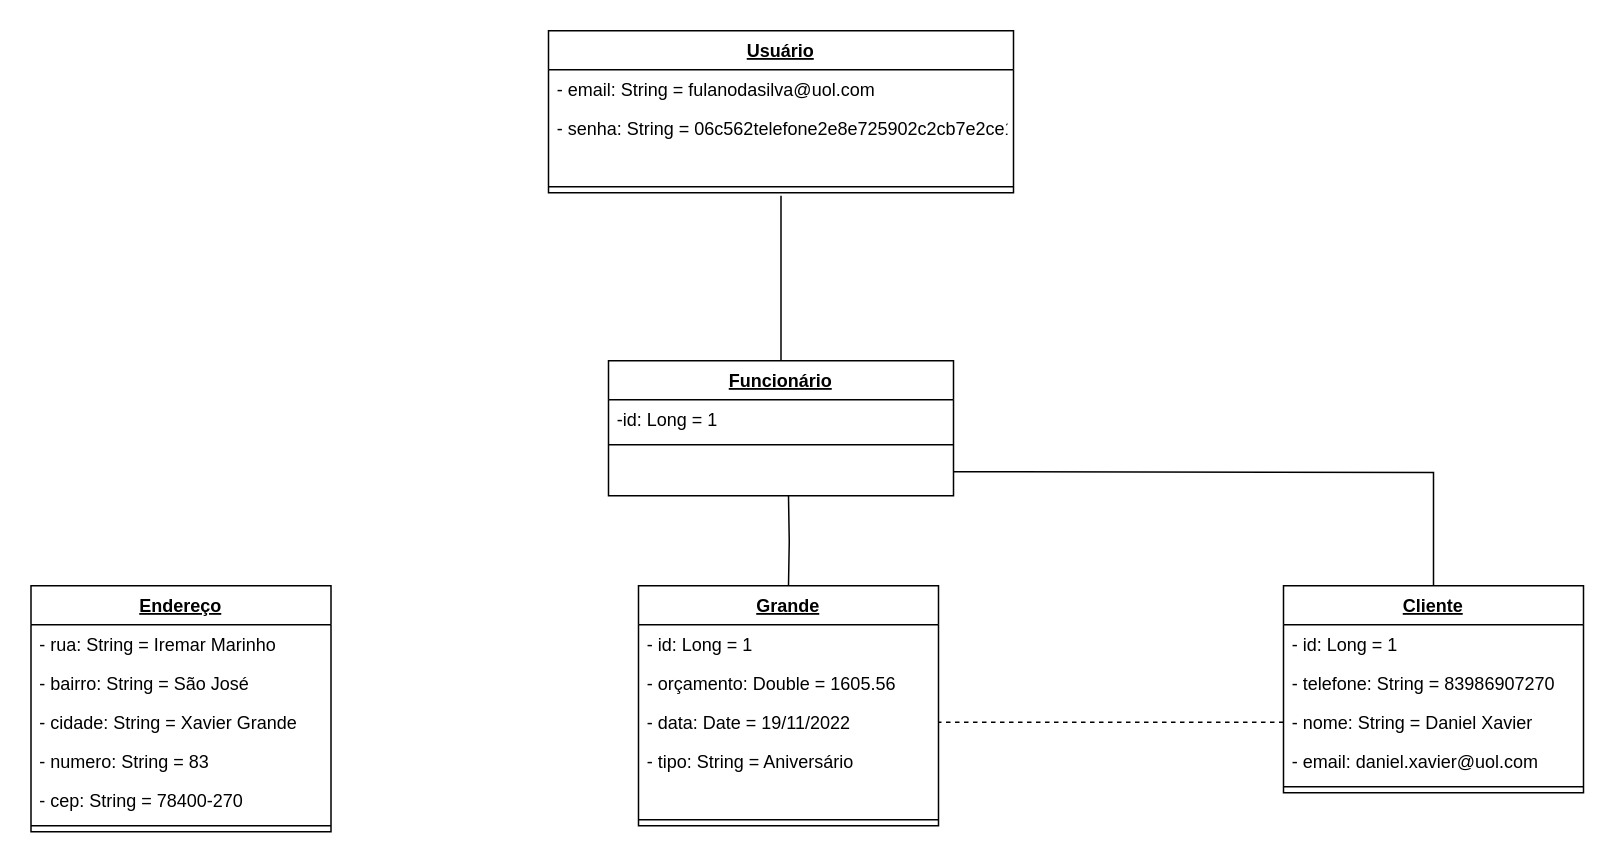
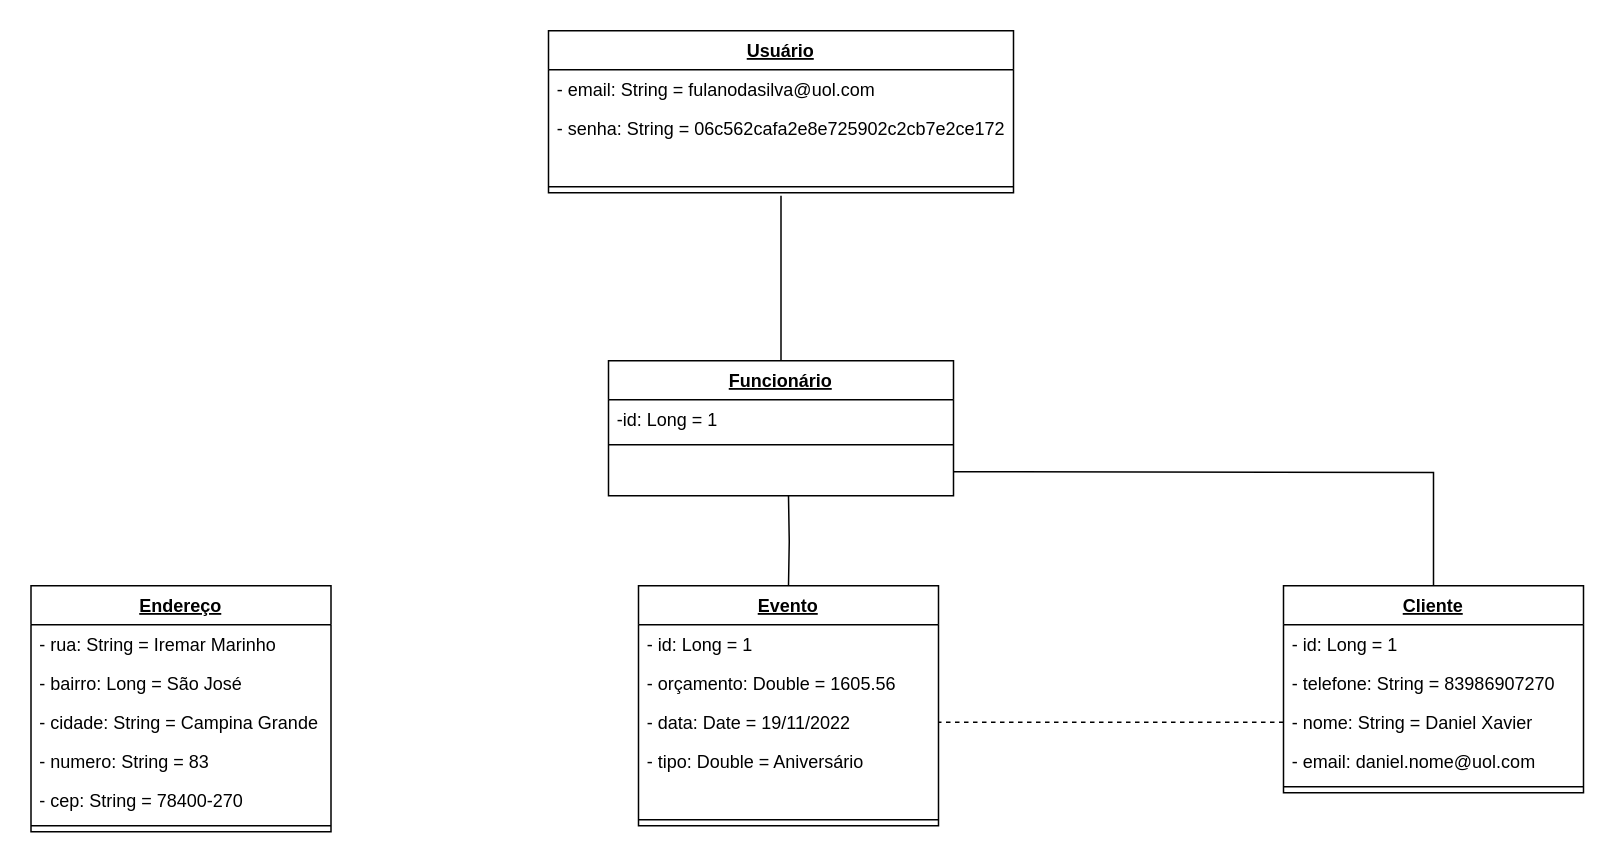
  <mxCell id="0" />
  <mxCell id="1" parent="0" />
  <mxCell id="2" value="Usuário" style="swimlane;fontStyle=5;align=center;verticalAlign=top;childLayout=stackLayout;horizontal=1;startSize=26;horizontalStack=0;resizeParent=1;resizeParentMax=0;resizeLast=0;collapsible=1;marginBottom=0;" vertex="1" parent="1"><mxGeometry x="365" y="20" width="310" height="108" as="geometry"><mxRectangle x="290" y="240" width="350" height="160" as="alternateBounds" /></mxGeometry></mxCell>
  <mxCell id="3" value="- email: String = fulanodasilva@uol.com" style="text;strokeColor=none;fillColor=none;align=left;verticalAlign=top;spacingLeft=4;spacingRight=4;overflow=hidden;rotatable=0;points=[[0,0.5],[1,0.5]];portConstraint=eastwest;" vertex="1" parent="2"><mxGeometry y="26" width="310" height="26" as="geometry" /></mxCell>
- <mxCell id="4" value="- senha: String = 06c562telefone2e8e725902c2cb7e2ce172" style="text;strokeColor=none;fillColor=none;align=left;verticalAlign=top;spacingLeft=4;spacingRight=4;overflow=hidden;rotatable=0;points=[[0,0.5],[1,0.5]];portConstraint=eastwest;" vertex="1" parent="2"><mxGeometry y="52" width="310" height="48" as="geometry" /></mxCell>
+ <mxCell id="4" value="- senha: String = 06c562cafa2e8e725902c2cb7e2ce172" style="text;strokeColor=none;fillColor=none;align=left;verticalAlign=top;spacingLeft=4;spacingRight=4;overflow=hidden;rotatable=0;points=[[0,0.5],[1,0.5]];portConstraint=eastwest;" vertex="1" parent="2"><mxGeometry y="52" width="310" height="48" as="geometry" /></mxCell>
  <mxCell id="5" value="" style="line;strokeWidth=1;fillColor=none;align=left;verticalAlign=middle;spacingTop=-1;spacingLeft=3;spacingRight=3;rotatable=0;labelPosition=right;points=[];portConstraint=eastwest;" vertex="1" parent="2"><mxGeometry y="100" width="310" height="8" as="geometry" /></mxCell>
  <mxCell id="6" style="edgeStyle=orthogonalEdgeStyle;rounded=0;orthogonalLoop=1;jettySize=auto;html=1;exitX=0.5;exitY=1;exitDx=0;exitDy=0;endArrow=none;endFill=0;" edge="1" parent="1" target="7"><mxGeometry relative="1" as="geometry"><mxPoint x="525" y="330" as="sourcePoint" /></mxGeometry></mxCell>
- <mxCell id="7" value="Grande" style="swimlane;fontStyle=5;align=center;verticalAlign=top;childLayout=stackLayout;horizontal=1;startSize=26;horizontalStack=0;resizeParent=1;resizeParentMax=0;resizeLast=0;collapsible=1;marginBottom=0;" vertex="1" parent="1"><mxGeometry x="425" y="390" width="200" height="160" as="geometry"><mxRectangle x="290" y="240" width="350" height="160" as="alternateBounds" /></mxGeometry></mxCell>
+ <mxCell id="7" value="Evento" style="swimlane;fontStyle=5;align=center;verticalAlign=top;childLayout=stackLayout;horizontal=1;startSize=26;horizontalStack=0;resizeParent=1;resizeParentMax=0;resizeLast=0;collapsible=1;marginBottom=0;" vertex="1" parent="1"><mxGeometry x="425" y="390" width="200" height="160" as="geometry"><mxRectangle x="290" y="240" width="350" height="160" as="alternateBounds" /></mxGeometry></mxCell>
  <mxCell id="8" value="- id: Long = 1" style="text;strokeColor=none;fillColor=none;align=left;verticalAlign=top;spacingLeft=4;spacingRight=4;overflow=hidden;rotatable=0;points=[[0,0.5],[1,0.5]];portConstraint=eastwest;" vertex="1" parent="7"><mxGeometry y="26" width="200" height="26" as="geometry" /></mxCell>
  <mxCell id="9" value="- orçamento: Double = 1605.56" style="text;strokeColor=none;fillColor=none;align=left;verticalAlign=top;spacingLeft=4;spacingRight=4;overflow=hidden;rotatable=0;points=[[0,0.5],[1,0.5]];portConstraint=eastwest;" vertex="1" parent="7"><mxGeometry y="52" width="200" height="26" as="geometry" /></mxCell>
  <mxCell id="10" value="- data: Date = 19/11/2022&#10;" style="text;strokeColor=none;fillColor=none;align=left;verticalAlign=top;spacingLeft=4;spacingRight=4;overflow=hidden;rotatable=0;points=[[0,0.5],[1,0.5]];portConstraint=eastwest;" vertex="1" parent="7"><mxGeometry y="78" width="200" height="26" as="geometry" /></mxCell>
- <mxCell id="11" value="- tipo: String = Aniversário" style="text;strokeColor=none;fillColor=none;align=left;verticalAlign=top;spacingLeft=4;spacingRight=4;overflow=hidden;rotatable=0;points=[[0,0.5],[1,0.5]];portConstraint=eastwest;" vertex="1" parent="7"><mxGeometry y="104" width="200" height="48" as="geometry" /></mxCell>
+ <mxCell id="11" value="- tipo: Double = Aniversário" style="text;strokeColor=none;fillColor=none;align=left;verticalAlign=top;spacingLeft=4;spacingRight=4;overflow=hidden;rotatable=0;points=[[0,0.5],[1,0.5]];portConstraint=eastwest;" vertex="1" parent="7"><mxGeometry y="104" width="200" height="48" as="geometry" /></mxCell>
  <mxCell id="12" value="" style="line;strokeWidth=1;fillColor=none;align=left;verticalAlign=middle;spacingTop=-1;spacingLeft=3;spacingRight=3;rotatable=0;labelPosition=right;points=[];portConstraint=eastwest;" vertex="1" parent="7"><mxGeometry y="152" width="200" height="8" as="geometry" /></mxCell>
  <mxCell id="13" value="Endereço" style="swimlane;fontStyle=5;align=center;verticalAlign=top;childLayout=stackLayout;horizontal=1;startSize=26;horizontalStack=0;resizeParent=1;resizeParentMax=0;resizeLast=0;collapsible=1;marginBottom=0;" vertex="1" parent="1"><mxGeometry x="20" y="390" width="200" height="164" as="geometry"><mxRectangle x="290" y="240" width="350" height="160" as="alternateBounds" /></mxGeometry></mxCell>
  <mxCell id="14" value="- rua: String = Iremar Marinho" style="text;strokeColor=none;fillColor=none;align=left;verticalAlign=top;spacingLeft=4;spacingRight=4;overflow=hidden;rotatable=0;points=[[0,0.5],[1,0.5]];portConstraint=eastwest;" vertex="1" parent="13"><mxGeometry y="26" width="200" height="26" as="geometry" /></mxCell>
- <mxCell id="15" value="- bairro: String = São José" style="text;strokeColor=none;fillColor=none;align=left;verticalAlign=top;spacingLeft=4;spacingRight=4;overflow=hidden;rotatable=0;points=[[0,0.5],[1,0.5]];portConstraint=eastwest;" vertex="1" parent="13"><mxGeometry y="52" width="200" height="26" as="geometry" /></mxCell>
- <mxCell id="16" value="- cidade: String = Xavier Grande" style="text;strokeColor=none;fillColor=none;align=left;verticalAlign=top;spacingLeft=4;spacingRight=4;overflow=hidden;rotatable=0;points=[[0,0.5],[1,0.5]];portConstraint=eastwest;" vertex="1" parent="13"><mxGeometry y="78" width="200" height="26" as="geometry" /></mxCell>
+ <mxCell id="15" value="- bairro: Long = São José" style="text;strokeColor=none;fillColor=none;align=left;verticalAlign=top;spacingLeft=4;spacingRight=4;overflow=hidden;rotatable=0;points=[[0,0.5],[1,0.5]];portConstraint=eastwest;" vertex="1" parent="13"><mxGeometry y="52" width="200" height="26" as="geometry" /></mxCell>
+ <mxCell id="16" value="- cidade: String = Campina Grande" style="text;strokeColor=none;fillColor=none;align=left;verticalAlign=top;spacingLeft=4;spacingRight=4;overflow=hidden;rotatable=0;points=[[0,0.5],[1,0.5]];portConstraint=eastwest;" vertex="1" parent="13"><mxGeometry y="78" width="200" height="26" as="geometry" /></mxCell>
  <mxCell id="17" value="- numero: String = 83" style="text;strokeColor=none;fillColor=none;align=left;verticalAlign=top;spacingLeft=4;spacingRight=4;overflow=hidden;rotatable=0;points=[[0,0.5],[1,0.5]];portConstraint=eastwest;" vertex="1" parent="13"><mxGeometry y="104" width="200" height="26" as="geometry" /></mxCell>
  <mxCell id="18" value="- cep: String = 78400-270" style="text;strokeColor=none;fillColor=none;align=left;verticalAlign=top;spacingLeft=4;spacingRight=4;overflow=hidden;rotatable=0;points=[[0,0.5],[1,0.5]];portConstraint=eastwest;" vertex="1" parent="13"><mxGeometry y="130" width="200" height="26" as="geometry" /></mxCell>
  <mxCell id="19" value="" style="line;strokeWidth=1;fillColor=none;align=left;verticalAlign=middle;spacingTop=-1;spacingLeft=3;spacingRight=3;rotatable=0;labelPosition=right;points=[];portConstraint=eastwest;" vertex="1" parent="13"><mxGeometry y="156" width="200" height="8" as="geometry" /></mxCell>
  <mxCell id="20" value="Cliente" style="swimlane;fontStyle=5;align=center;verticalAlign=top;childLayout=stackLayout;horizontal=1;startSize=26;horizontalStack=0;resizeParent=1;resizeParentMax=0;resizeLast=0;collapsible=1;marginBottom=0;" vertex="1" parent="1"><mxGeometry x="855" y="390" width="200" height="138" as="geometry"><mxRectangle x="290" y="240" width="350" height="160" as="alternateBounds" /></mxGeometry></mxCell>
  <mxCell id="21" value="- id: Long = 1" style="text;strokeColor=none;fillColor=none;align=left;verticalAlign=top;spacingLeft=4;spacingRight=4;overflow=hidden;rotatable=0;points=[[0,0.5],[1,0.5]];portConstraint=eastwest;" vertex="1" parent="20"><mxGeometry y="26" width="200" height="26" as="geometry" /></mxCell>
  <mxCell id="22" value="- telefone: String = 83986907270" style="text;strokeColor=none;fillColor=none;align=left;verticalAlign=top;spacingLeft=4;spacingRight=4;overflow=hidden;rotatable=0;points=[[0,0.5],[1,0.5]];portConstraint=eastwest;" vertex="1" parent="20"><mxGeometry y="52" width="200" height="26" as="geometry" /></mxCell>
  <mxCell id="23" value="- nome: String = Daniel Xavier" style="text;strokeColor=none;fillColor=none;align=left;verticalAlign=top;spacingLeft=4;spacingRight=4;overflow=hidden;rotatable=0;points=[[0,0.5],[1,0.5]];portConstraint=eastwest;" vertex="1" parent="20"><mxGeometry y="78" width="200" height="26" as="geometry" /></mxCell>
- <mxCell id="24" value="- email: daniel.xavier@uol.com" style="text;strokeColor=none;fillColor=none;align=left;verticalAlign=top;spacingLeft=4;spacingRight=4;overflow=hidden;rotatable=0;points=[[0,0.5],[1,0.5]];portConstraint=eastwest;" vertex="1" parent="20"><mxGeometry y="104" width="200" height="26" as="geometry" /></mxCell>
+ <mxCell id="24" value="- email: daniel.nome@uol.com" style="text;strokeColor=none;fillColor=none;align=left;verticalAlign=top;spacingLeft=4;spacingRight=4;overflow=hidden;rotatable=0;points=[[0,0.5],[1,0.5]];portConstraint=eastwest;" vertex="1" parent="20"><mxGeometry y="104" width="200" height="26" as="geometry" /></mxCell>
  <mxCell id="25" value="" style="line;strokeWidth=1;fillColor=none;align=left;verticalAlign=middle;spacingTop=-1;spacingLeft=3;spacingRight=3;rotatable=0;labelPosition=right;points=[];portConstraint=eastwest;" vertex="1" parent="20"><mxGeometry y="130" width="200" height="8" as="geometry" /></mxCell>
  <mxCell id="26" style="edgeStyle=orthogonalEdgeStyle;rounded=0;orthogonalLoop=1;jettySize=auto;html=1;exitX=0;exitY=0.5;exitDx=0;exitDy=0;entryX=1;entryY=0.5;entryDx=0;entryDy=0;endArrow=none;endFill=0;dashed=1;" edge="1" parent="1" source="23" target="10"><mxGeometry relative="1" as="geometry" /></mxCell>
  <mxCell id="27" style="edgeStyle=orthogonalEdgeStyle;rounded=0;orthogonalLoop=1;jettySize=auto;html=1;exitX=0.5;exitY=0;exitDx=0;exitDy=0;endArrow=none;endFill=0;" edge="1" parent="1" source="28"><mxGeometry relative="1" as="geometry"><mxPoint x="520" y="130" as="targetPoint" /></mxGeometry></mxCell>
  <mxCell id="28" value="Funcionário" style="swimlane;fontStyle=5;align=center;verticalAlign=top;childLayout=stackLayout;horizontal=1;startSize=26;horizontalStack=0;resizeParent=1;resizeLast=0;collapsible=1;marginBottom=0;rounded=0;shadow=0;strokeWidth=1;" vertex="1" parent="1"><mxGeometry x="405" y="240" width="230" height="90" as="geometry"><mxRectangle x="130" y="380" width="160" height="26" as="alternateBounds" /></mxGeometry></mxCell>
  <mxCell id="29" value="-id: Long = 1" style="text;align=left;verticalAlign=top;spacingLeft=4;spacingRight=4;overflow=hidden;rotatable=0;points=[[0,0.5],[1,0.5]];portConstraint=eastwest;" vertex="1" parent="28"><mxGeometry y="26" width="230" height="26" as="geometry" /></mxCell>
  <mxCell id="30" value="" style="line;html=1;strokeWidth=1;align=left;verticalAlign=middle;spacingTop=-1;spacingLeft=3;spacingRight=3;rotatable=0;labelPosition=right;points=[];portConstraint=eastwest;" vertex="1" parent="28"><mxGeometry y="52" width="230" height="8" as="geometry" /></mxCell>
  <mxCell id="31" style="edgeStyle=orthogonalEdgeStyle;rounded=0;orthogonalLoop=1;jettySize=auto;html=1;exitX=1;exitY=0.5;exitDx=0;exitDy=0;entryX=0.5;entryY=0;entryDx=0;entryDy=0;endArrow=none;endFill=0;" edge="1" parent="1" target="20"><mxGeometry relative="1" as="geometry"><mxPoint x="635" y="314" as="sourcePoint" /></mxGeometry></mxCell>
